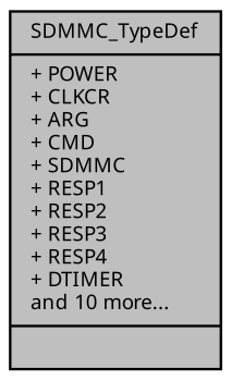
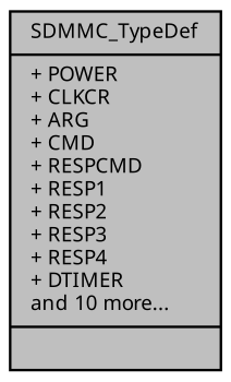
  digraph {
-   n1 [color=black fillcolor=grey75 fontcolor=black fontname=Sans fontsize=8 height=0.2 label="{SDMMC_TypeDef\n|+ POWER\l+ CLKCR\l+ ARG\l+ CMD\l+ SDMMC\l+ RESP1\l+ RESP2\l+ RESP3\l+ RESP4\l+ DTIMER\land 10 more...\l|}" shape=record style=filled width=0.4]
+   n1 [color=black fillcolor=grey75 fontcolor=black fontname=Sans fontsize=8 height=0.2 label="{SDMMC_TypeDef\n|+ POWER\l+ CLKCR\l+ ARG\l+ CMD\l+ RESPCMD\l+ RESP1\l+ RESP2\l+ RESP3\l+ RESP4\l+ DTIMER\land 10 more...\l|}" shape=record style=filled width=0.4]
  }
